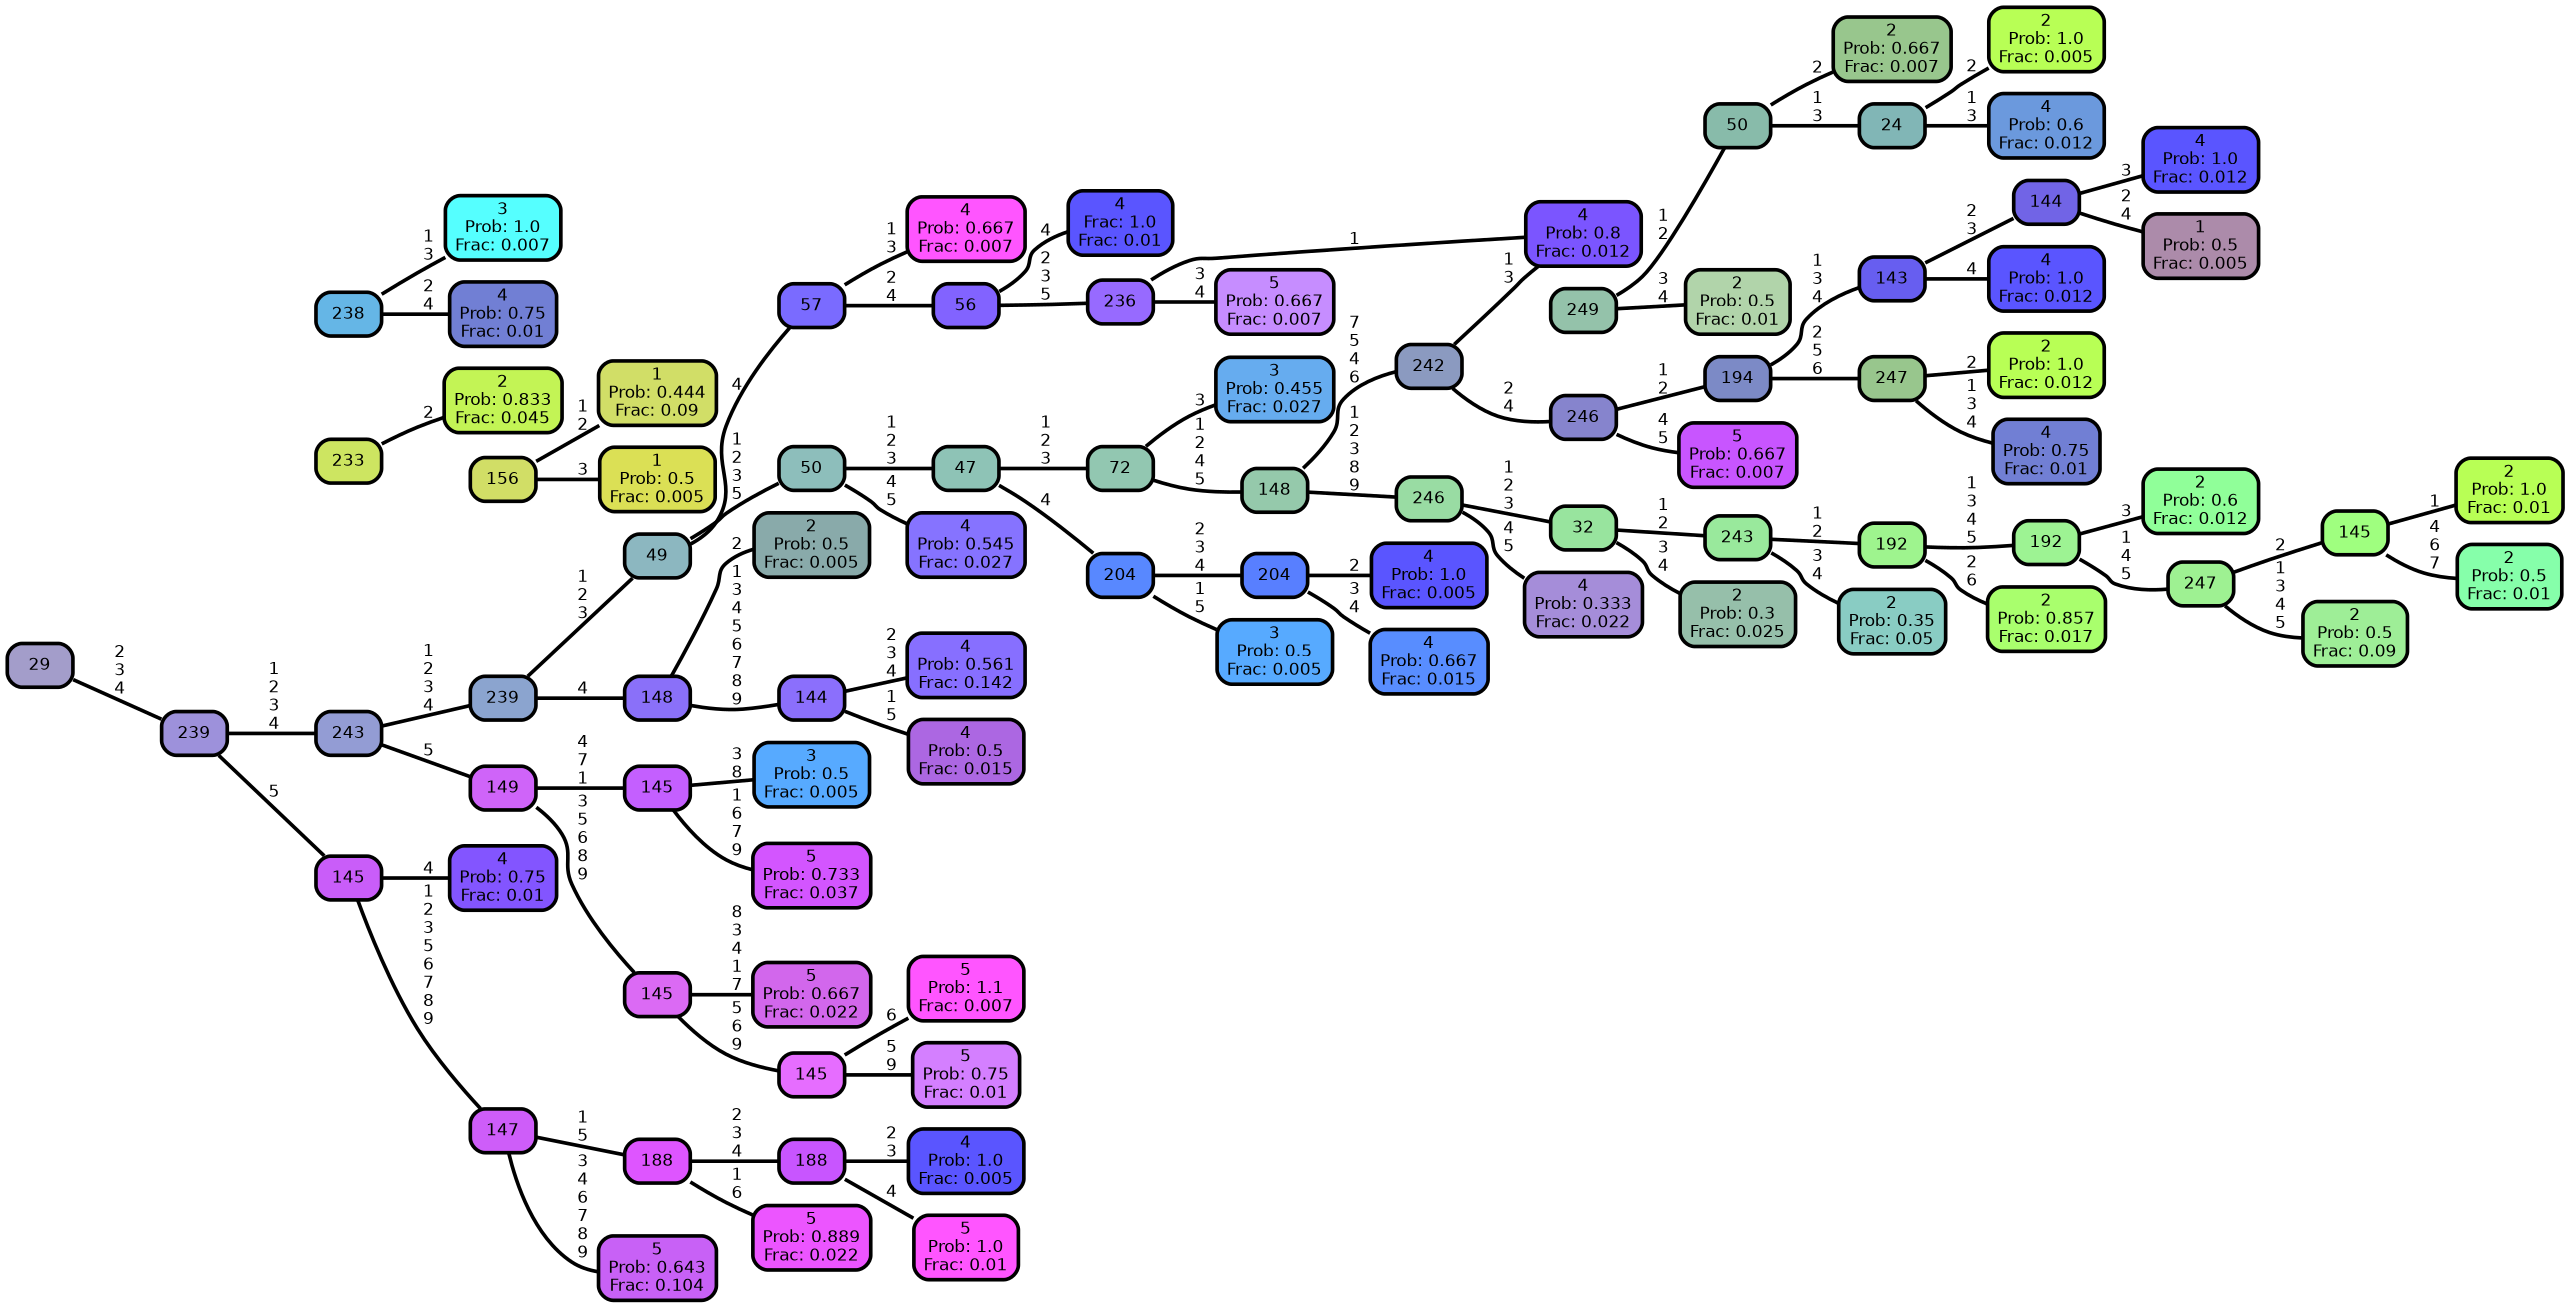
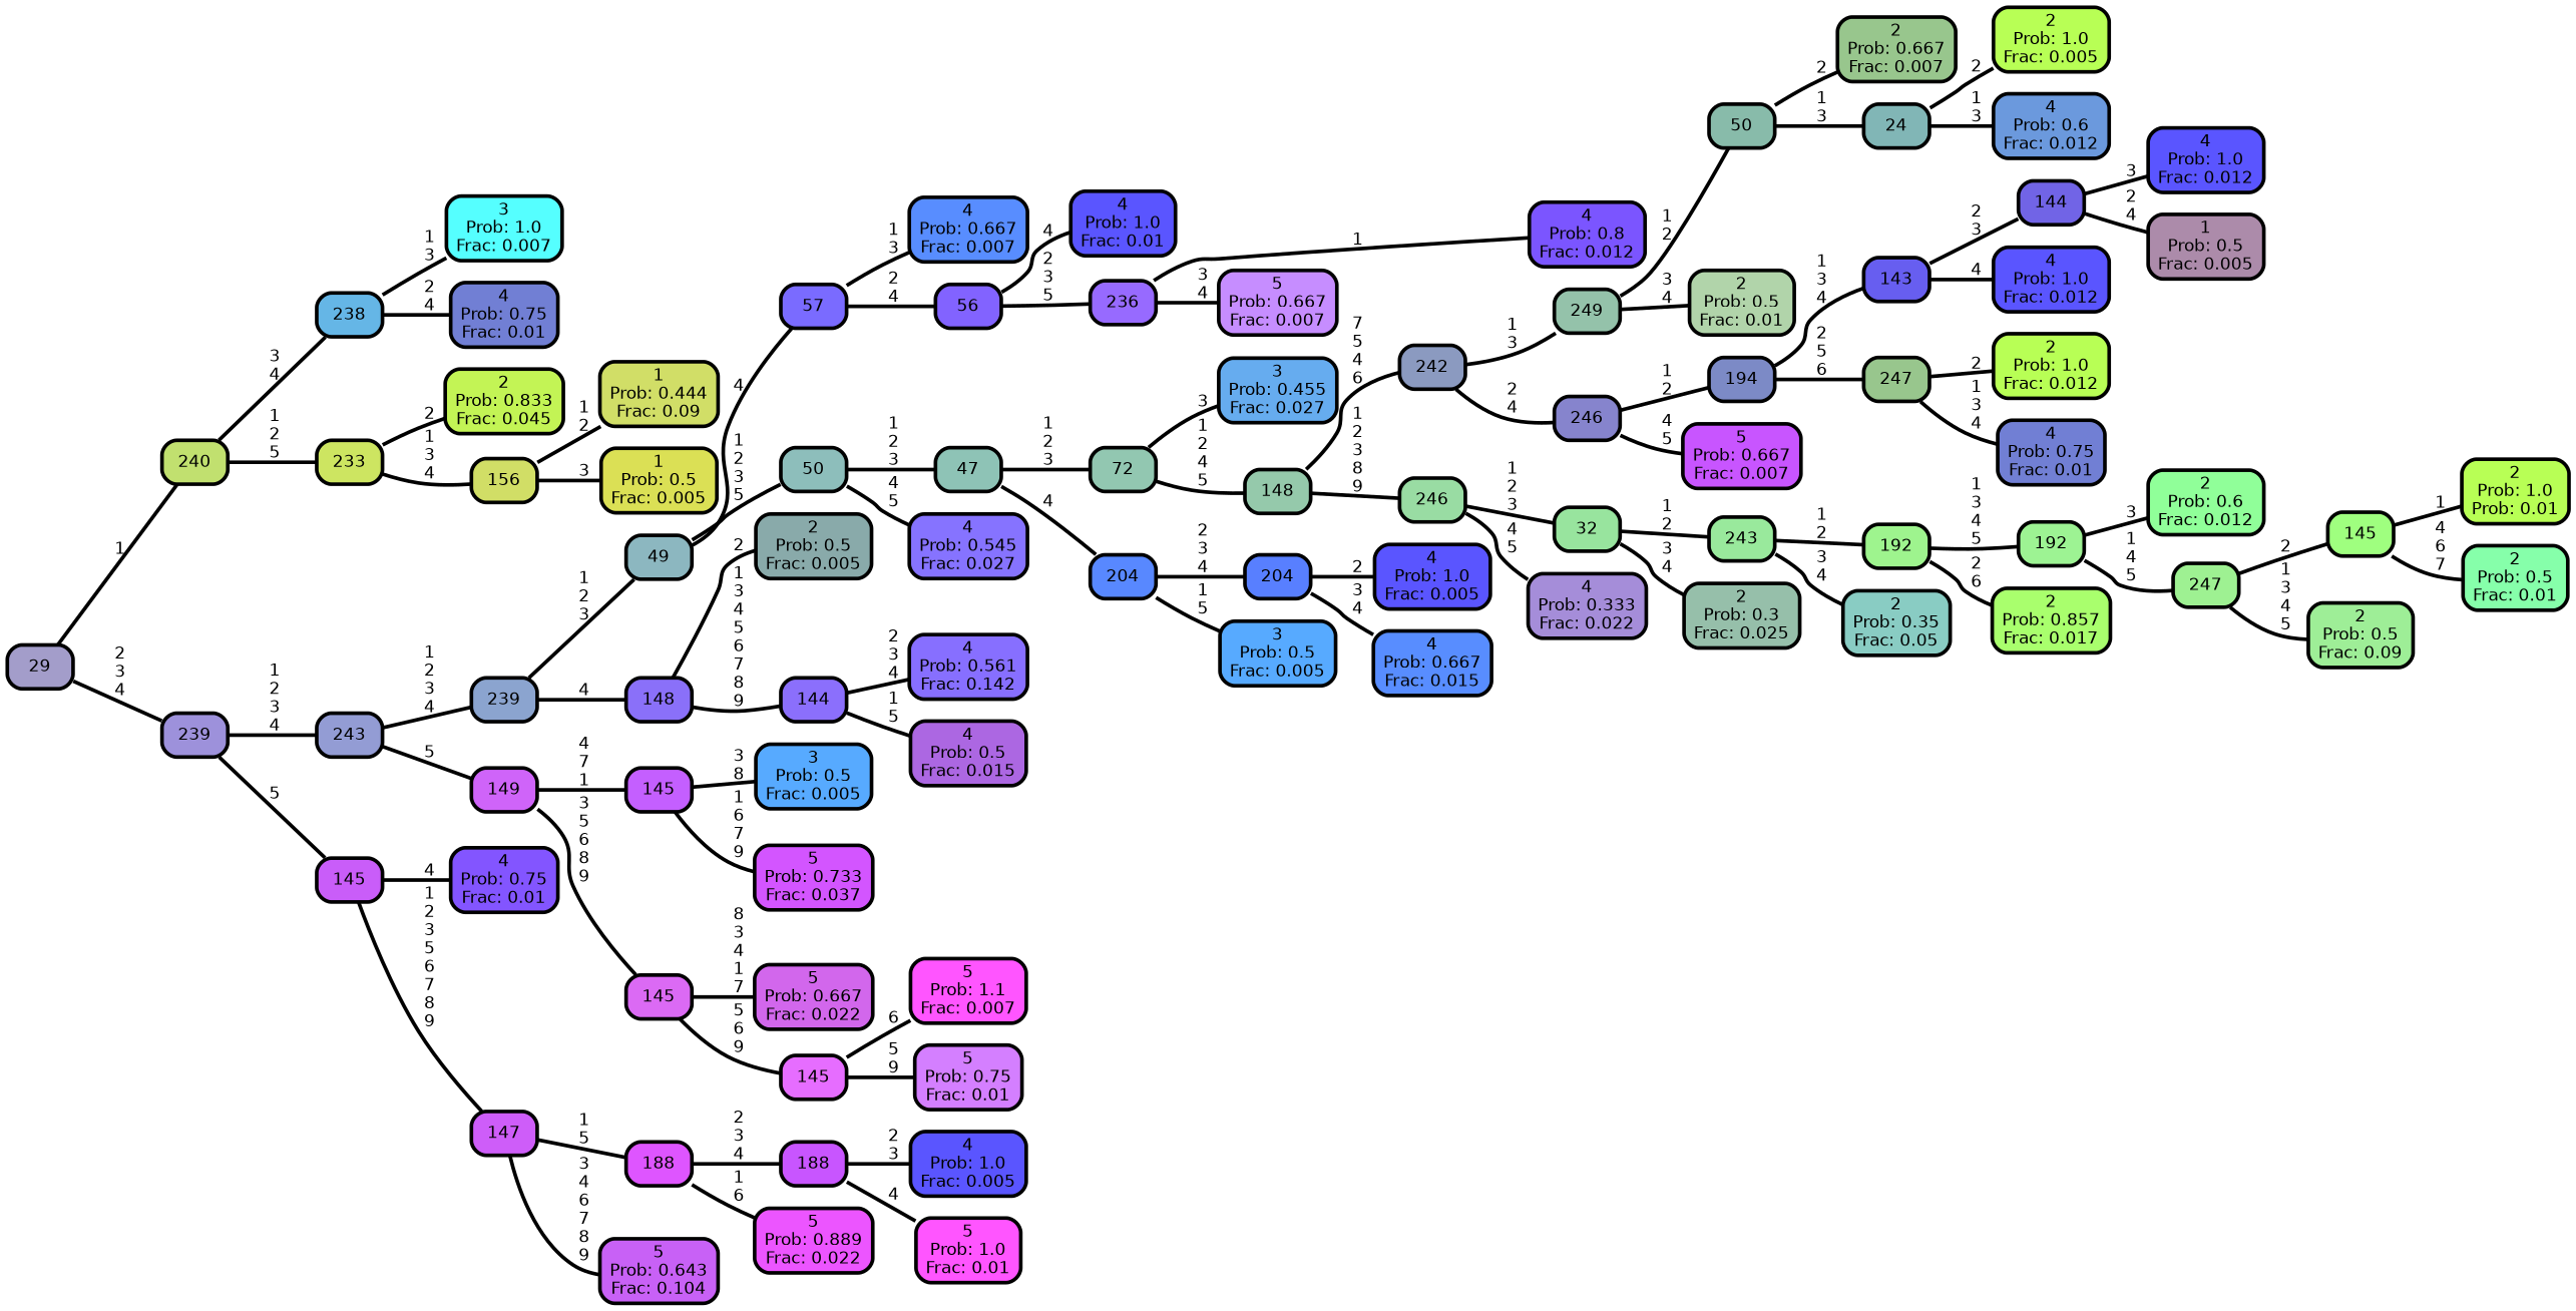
  graph {
    rankdir=LR
    ranksep="0 equally"
    splines=straight
    node [color=black fillcolor="#5a55ff" fontcolor=black fontname=helvetica penwidth=3 shape=box style="filled, rounded"]
    edge [color=black fontname=helvetica penwidth=3]
    n1 [fillcolor="#55ffff" label="3\nProb: 1.0\nFrac: 0.007"]
    n2 [fillcolor="#65b6e6" label=238]
    n3 [fillcolor="#717fd4" label="4\nProb: 0.75\nFrac: 0.01"]
+   n4 [fillcolor="#c1e06f" label=240]
    n5 [fillcolor="#cde561" label=233]
    n6 [fillcolor="#c3f455" label="2\nProb: 0.833\nFrac: 0.045"]
    n7 [fillcolor="#d1de66" label=156]
    n8 [fillcolor="#d1de67" label="1\nProb: 0.444\nFrac: 0.09"]
    n9 [fillcolor="#dbe055" label="1\nProb: 0.5\nFrac: 0.005"]
    n10 [fillcolor="#a39dca" label=29]
    n11 [fillcolor="#9d91db" label=239]
    n12 [fillcolor="#939cd4" label=243]
    n13 [fillcolor="#c95df9" label=145]
-   n14 [fillcolor="#ff55ff" label="4\nProb: 0.667\nFrac: 0.007"]
+   n14 [fillcolor="#588dff" label="4\nProb: 0.667\nFrac: 0.007"]
    n15 [fillcolor="#7a6bff" label=57]
    n16 [fillcolor="#8263ff" label=56]
-   n17 [label="4\nFrac: 1.0\nFrac: 0.01"]
+   n17 [label="4\nProb: 1.0\nFrac: 0.01"]
    n18 [fillcolor="#976aff" label=236]
    n19 [fillcolor="#7b55ff" label="4\nProb: 0.8\nFrac: 0.012"]
    n20 [fillcolor="#c68dff" label="5\nProb: 0.667\nFrac: 0.007"]
    n21 [fillcolor="#8cb7c0" label=49]
    n22 [fillcolor="#8dbebb" label=50]
    n23 [fillcolor="#8ec3b6" label=47]
    n24 [fillcolor="#8673ff" label="4\nProb: 0.545\nFrac: 0.027"]
    n25 [fillcolor="#66acef" label="3\nProb: 0.455\nFrac: 0.027"]
    n26 [fillcolor="#92c7b1" label=72]
    n27 [fillcolor="#95c9ab" label=148]
    n28 [fillcolor="#8b9ac0" label=242]
    n29 [fillcolor="#99dca3" label=246]
    n30 [fillcolor="#98c68d" label="2\nProb: 0.667\nFrac: 0.007"]
    n31 [fillcolor="#88bbaa" label=50]
    n32 [fillcolor="#81b6b6" label=24]
    n33 [fillcolor="#b8ff55" label="2\nProb: 1.0\nFrac: 0.005"]
    n34 [fillcolor="#6b99dd" label="4\nProb: 0.6\nFrac: 0.012"]
    n35 [fillcolor="#94c2aa" label=249]
    n36 [fillcolor="#b1d4aa" label="2\nProb: 0.5\nFrac: 0.01"]
    n37 [fillcolor="#8684cd" label=246]
    n38 [fillcolor="#7c8ac6" label=194]
    n39 [fillcolor="#c855ff" label="5\nProb: 0.667\nFrac: 0.007"]
    n40 [label="4\nProb: 1.0\nFrac: 0.012"]
    n41 [fillcolor="#7164e6" label=144]
    n42 [fillcolor="#ac8baa" label="1\nProb: 0.5\nFrac: 0.005"]
    n43 [fillcolor="#675ef0" label=143]
    n44 [label="4\nProb: 1.0\nFrac: 0.012"]
    n45 [fillcolor="#98c68d" label=247]
    n46 [fillcolor="#b8ff55" label="2\nProb: 1.0\nFrac: 0.012"]
    n47 [fillcolor="#717fd4" label="4\nProb: 0.75\nFrac: 0.01"]
    n48 [fillcolor="#98e49e" label=32]
    n49 [fillcolor="#a58dd9" label="4\nProb: 0.333\nFrac: 0.022"]
    n50 [fillcolor="#90ff99" label="2\nProb: 0.6\nFrac: 0.012"]
    n51 [fillcolor="#9df393" label=192]
    n52 [fillcolor="#9ef192" label=247]
    n53 [fillcolor="#9fff7f" label=145]
    n54 [fillcolor="#9eee97" label="2\nProb: 0.5\nFrac: 0.09"]
-   n55 [fillcolor="#b8ff55" label="2\nProb: 1.0\nFrac: 0.01"]
+   n55 [fillcolor="#b8ff55" label="2\nProb: 1.0\nProb: 0.01"]
    n56 [fillcolor="#86ffaa" label="2\nProb: 0.5\nFrac: 0.01"]
    n57 [fillcolor="#9ef48e" label=192]
    n58 [fillcolor="#a9ff6d" label="2\nProb: 0.857\nFrac: 0.017"]
    n59 [fillcolor="#99e99c" label=243]
    n60 [fillcolor="#89ccc3" label="2\nProb: 0.35\nFrac: 0.05"]
    n61 [fillcolor="#96bfaa" label="2\nProb: 0.3\nFrac: 0.025"]
    n62 [fillcolor="#5888ff" label=204]
    n63 [fillcolor="#587fff" label=204]
    n64 [fillcolor="#57aaff" label="3\nProb: 0.5\nFrac: 0.005"]
    n65 [label="4\nProb: 1.0\nFrac: 0.005"]
    n66 [fillcolor="#588dff" label="4\nProb: 0.667\nFrac: 0.015"]
    n67 [fillcolor="#8ba4cf" label=239]
    n68 [fillcolor="#8a70f9" label=148]
    n69 [fillcolor="#89aaaa" label="2\nProb: 0.5\nFrac: 0.005"]
    n70 [fillcolor="#8b6ffc" label=144]
    n71 [fillcolor="#876fff" label="4\nProb: 0.561\nFrac: 0.142"]
    n72 [fillcolor="#ac67e2" label="4\nProb: 0.5\nFrac: 0.015"]
    n73 [fillcolor="#cf64f9" label=149]
    n74 [fillcolor="#c45fff" label=145]
    n75 [fillcolor="#db6af4" label=145]
    n76 [fillcolor="#57aaff" label="3\nProb: 0.5\nFrac: 0.005"]
    n77 [fillcolor="#d355ff" label="5\nProb: 0.733\nFrac: 0.037"]
    n78 [fillcolor="#d267ec" label="5\nProb: 0.667\nFrac: 0.022"]
    n79 [fillcolor="#e66dff" label=145]
    n80 [fillcolor="#ff55ff" label="5\nProb: 1.1\nFrac: 0.007"]
    n81 [fillcolor="#d47fff" label="5\nProb: 0.75\nFrac: 0.01"]
    n82 [fillcolor="#8355ff" label="4\nProb: 0.75\nFrac: 0.01"]
    n83 [fillcolor="#ce5df9" label=147]
    n84 [fillcolor="#de55ff" label=188]
    n85 [fillcolor="#c861f6" label="5\nProb: 0.643\nFrac: 0.104"]
    n86 [label="4\nProb: 1.0\nFrac: 0.005"]
    n87 [fillcolor="#c855ff" label=188]
    n88 [fillcolor="#ff55ff" label="5\nProb: 1.0\nFrac: 0.01"]
    n89 [fillcolor="#ec55ff" label="5\nProb: 0.889\nFrac: 0.022"]
    subgraph sub_1 {
      rank=same
    }
    n2 -- n1 [label=" 1\n 3"]
    n2 -- n3 [label=" 2\n 4"]
+   n4 -- n2 [label=" 3\n 4"]
+   n4 -- n5 [label=" 1\n 2\n 5"]
    n5 -- n6 [label=" 2"]
+   n5 -- n7 [label=" 1\n 3\n 4"]
    n7 -- n8 [label=" 1\n 2"]
    n7 -- n9 [label=" 3"]
+   n10 -- n4 [label=" 1"]
    n10 -- n11 [label=" 2\n 3\n 4"]
    n11 -- n12 [label=" 1\n 2\n 3\n 4"]
    n11 -- n13 [label=" 5"]
    n12 -- n67 [label=" 1\n 2\n 3\n 4"]
    n12 -- n73 [label=" 5"]
    n13 -- n82 [label=" 4"]
    n13 -- n83 [label=" 1\n 2\n 3\n 5\n 6\n 7\n 8\n 9"]
    n15 -- n14 [label=" 1\n 3"]
    n15 -- n16 [label=" 2\n 4"]
    n16 -- n17 [label=" 4"]
    n16 -- n18 [label=" 2\n 3\n 5"]
    n18 -- n19 [label=" 1"]
    n18 -- n20 [label=" 3\n 4"]
    n21 -- n15 [label=" 4"]
    n21 -- n22 [label=" 1\n 2\n 3\n 5"]
    n22 -- n23 [label=" 1\n 2\n 3"]
    n22 -- n24 [label=" 4\n 5"]
    n23 -- n26 [label=" 1\n 2\n 3"]
    n23 -- n62 [label=" 4"]
    n26 -- n25 [label=" 3"]
    n26 -- n27 [label=" 1\n 2\n 4\n 5"]
    n27 -- n28 [label=" 7\n 5\n 4\n 6"]
    n27 -- n29 [label=" 1\n 2\n 3\n 8\n 9"]
-   n28 -- n19 [label=" 1\n 3"]
+   n28 -- n35 [label=" 1\n 3"]
    n28 -- n37 [label=" 2\n 4"]
    n29 -- n48 [label=" 1\n 2\n 3"]
    n29 -- n49 [label=" 4\n 5"]
    n31 -- n30 [label=" 2"]
    n31 -- n32 [label=" 1\n 3"]
    n32 -- n33 [label=" 2"]
    n32 -- n34 [label=" 1\n 3"]
    n35 -- n31 [label=" 1\n 2"]
    n35 -- n36 [label=" 3\n 4"]
    n37 -- n38 [label=" 1\n 2"]
    n37 -- n39 [label=" 4\n 5"]
    n38 -- n43 [label=" 1\n 3\n 4"]
    n38 -- n45 [label=" 2\n 5\n 6"]
    n41 -- n40 [label=" 3"]
    n41 -- n42 [label=" 2\n 4"]
    n43 -- n41 [label=" 2\n 3"]
    n43 -- n44 [label=" 4"]
    n45 -- n46 [label=" 2"]
    n45 -- n47 [label=" 1\n 3\n 4"]
    n48 -- n59 [label=" 1\n 2"]
    n48 -- n61 [label=" 3\n 4"]
    n51 -- n50 [label=" 3"]
    n51 -- n52 [label=" 1\n 4\n 5"]
    n52 -- n53 [label=" 2"]
    n52 -- n54 [label=" 1\n 3\n 4\n 5"]
    n53 -- n55 [label=" 1"]
    n53 -- n56 [label=" 4\n 6\n 7"]
    n57 -- n51 [label=" 1\n 3\n 4\n 5"]
    n57 -- n58 [label=" 2\n 6"]
    n59 -- n57 [label=" 1\n 2"]
    n59 -- n60 [label=" 3\n 4"]
    n62 -- n63 [label=" 2\n 3\n 4"]
    n62 -- n64 [label=" 1\n 5"]
    n63 -- n65 [label=" 2"]
    n63 -- n66 [label=" 3\n 4"]
    n67 -- n21 [label=" 1\n 2\n 3"]
    n67 -- n68 [label=" 4"]
    n68 -- n69 [label=" 2"]
    n68 -- n70 [label=" 1\n 3\n 4\n 5\n 6\n 7\n 8\n 9"]
    n70 -- n71 [label=" 2\n 3\n 4"]
    n70 -- n72 [label=" 1\n 5"]
    n73 -- n74 [label=" 4\n 7\n 1"]
    n73 -- n75 [label=" 3\n 5\n 6\n 8\n 9"]
    n74 -- n76 [label=" 3\n 8"]
    n74 -- n77 [label=" 1\n 6\n 7\n 9"]
    n75 -- n78 [label=" 8\n 3\n 4\n 1\n 7"]
    n75 -- n79 [label=" 5\n 6\n 9"]
    n79 -- n80 [label=" 6"]
    n79 -- n81 [label=" 5\n 9"]
    n83 -- n84 [label=" 1\n 5"]
    n83 -- n85 [label=" 3\n 4\n 6\n 7\n 8\n 9"]
    n84 -- n87 [label=" 2\n 3\n 4"]
    n84 -- n89 [label=" 1\n 6"]
    n87 -- n86 [label=" 2\n 3"]
    n87 -- n88 [label=" 4"]
  }
